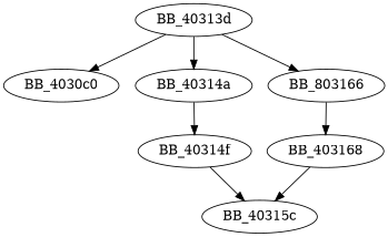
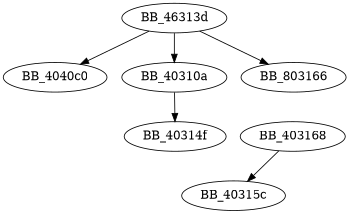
  digraph {
-   BB_40313d
-   BB_4030c0
-   BB_40314a
+   BB_40313d [label=BB_46313d]
+   BB_4030c0 [label=BB_4040c0]
+   BB_40314a [label=BB_40310a]
    n4 [label=BB_803166]
    BB_40314f
    BB_403168
    BB_40315c
    BB_40313d -> BB_4030c0
    BB_40313d -> BB_40314a
    BB_40313d -> n4
    BB_40314a -> BB_40314f
-   n4 -> BB_403168
-   BB_40314f -> BB_40315c
    BB_403168 -> BB_40315c
  }
